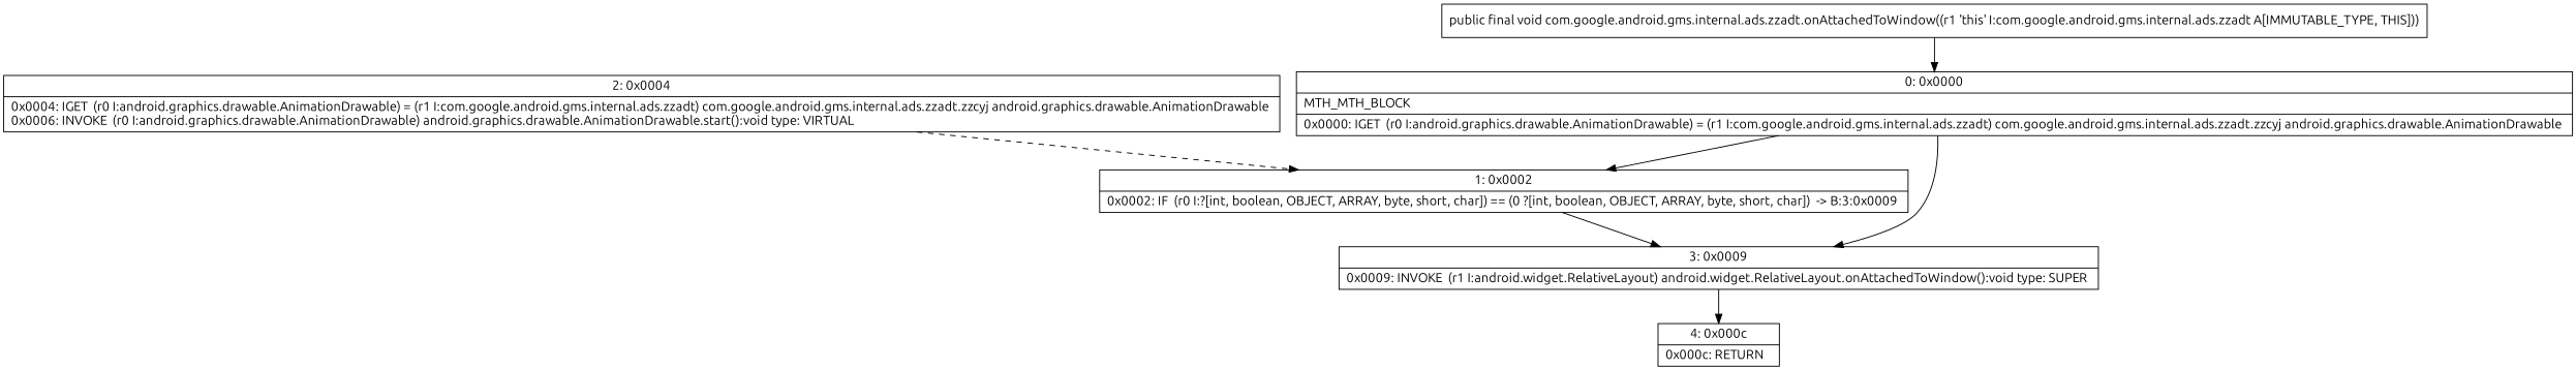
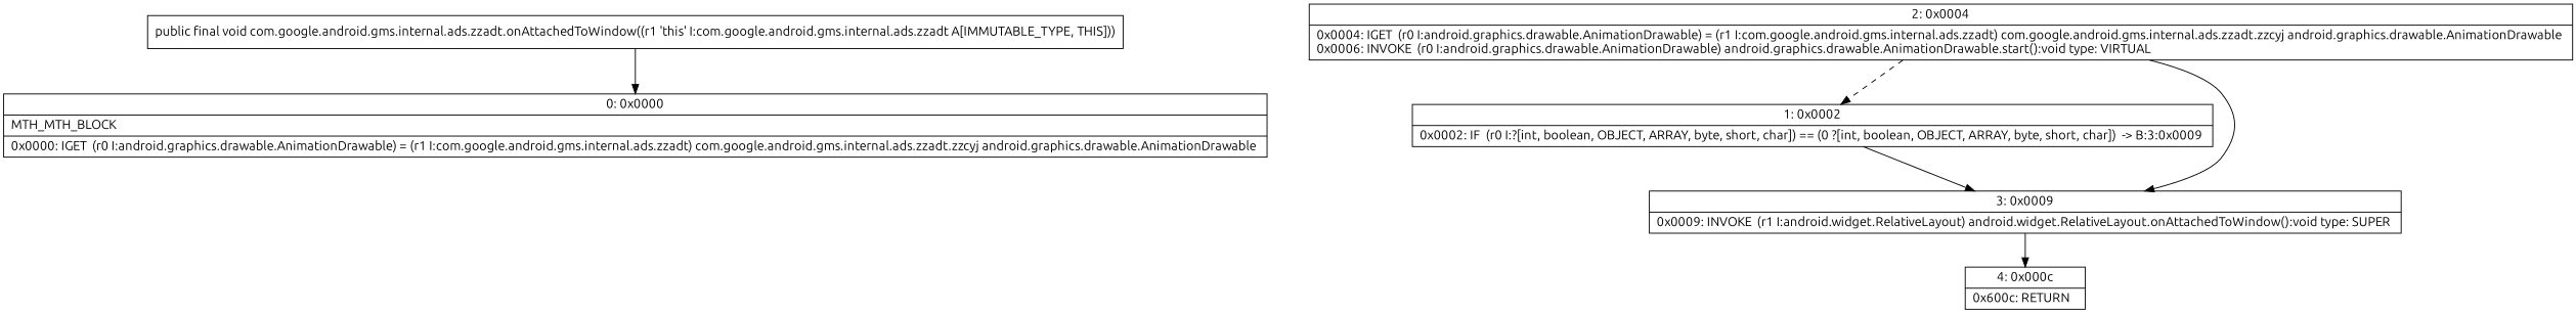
  digraph {
    fontname=Ubuntu
    node [fontname=Ubuntu shape=record]
    edge [fontname=Ubuntu]
    n1 [label="{0\:\ 0x0000|MTH_MTH_BLOCK\l|0x0000: IGET  (r0 I:android.graphics.drawable.AnimationDrawable) = (r1 I:com.google.android.gms.internal.ads.zzadt) com.google.android.gms.internal.ads.zzadt.zzcyj android.graphics.drawable.AnimationDrawable \l}"]
    n2 [label="{1\:\ 0x0002|0x0002: IF  (r0 I:?[int, boolean, OBJECT, ARRAY, byte, short, char]) == (0 ?[int, boolean, OBJECT, ARRAY, byte, short, char])  \-\> B:3:0x0009 \l}"]
    n3 [label="{3\:\ 0x0009|0x0009: INVOKE  (r1 I:android.widget.RelativeLayout) android.widget.RelativeLayout.onAttachedToWindow():void type: SUPER \l}"]
    n4 [label="{2\:\ 0x0004|0x0004: IGET  (r0 I:android.graphics.drawable.AnimationDrawable) = (r1 I:com.google.android.gms.internal.ads.zzadt) com.google.android.gms.internal.ads.zzadt.zzcyj android.graphics.drawable.AnimationDrawable \l0x0006: INVOKE  (r0 I:android.graphics.drawable.AnimationDrawable) android.graphics.drawable.AnimationDrawable.start():void type: VIRTUAL \l}"]
-   n5 [label="{4\:\ 0x000c|0x000c: RETURN   \l}"]
+   n5 [label="{4\:\ 0x000c|0x600c: RETURN   \l}"]
    n6 [label="{public final void com.google.android.gms.internal.ads.zzadt.onAttachedToWindow((r1 'this' I:com.google.android.gms.internal.ads.zzadt A[IMMUTABLE_TYPE, THIS])) }"]
-   n1 -> n2
    n2 -> n3
    n3 -> n5
    n4 -> n2 [style=dashed]
-   n1 -> n3
+   n4 -> n3
    n6 -> n1
  }
